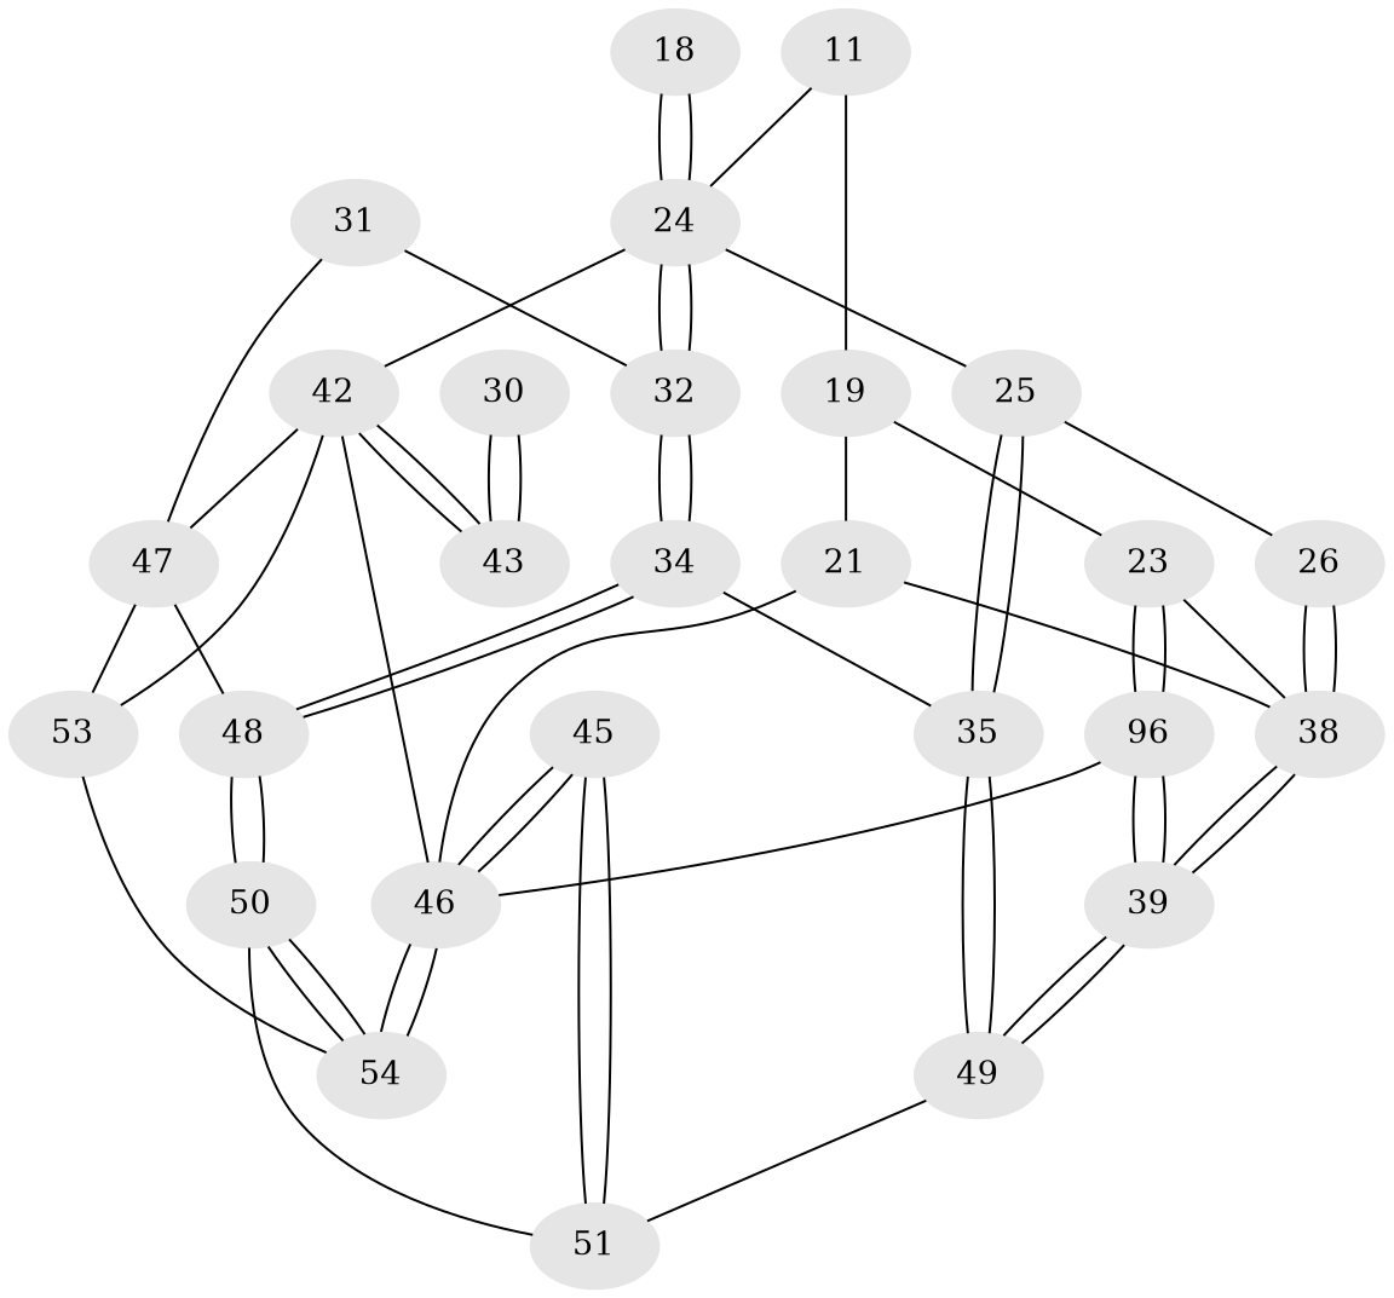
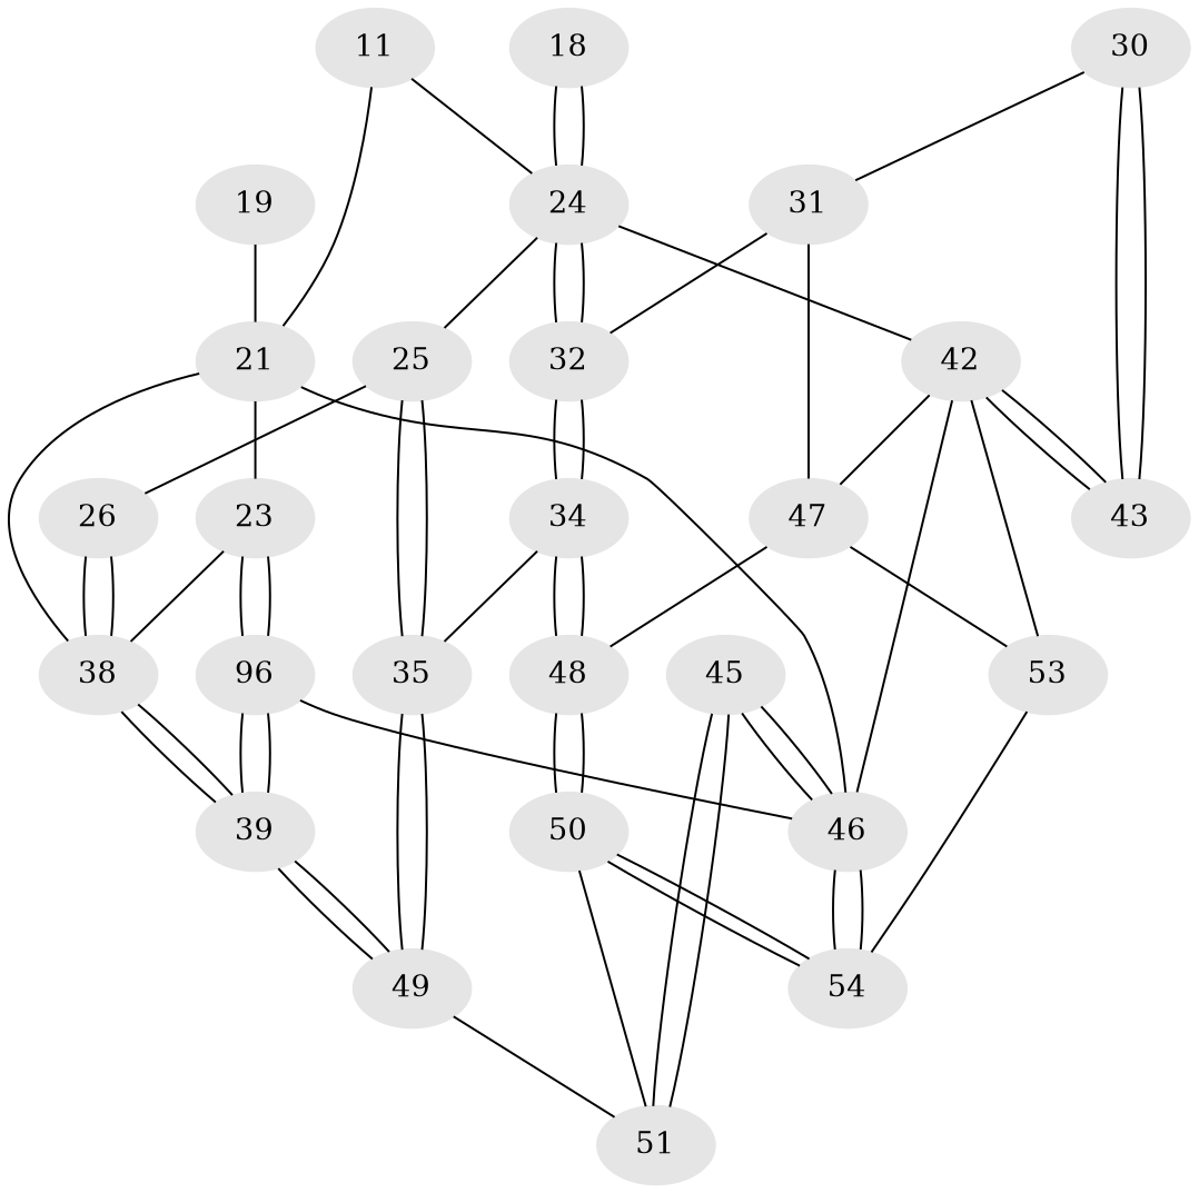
  graph {
    node [color=gray90 style=filled]
    19 [super="+7"]
    11
    24 [super="+15+17"]
    21 [super="+5+4+20"]
    25
    32
    42 [super="+41+40+14"]
    18
    23 [super="+22"]
    38 [super="+28+27"]
    46 [super="+2+37"]
    n12 [label=96]
    39
    54
    26
    35
    34
    43 [super="+33+29"]
    47 [super="+44"]
    53 [super="+52"]
    49
    30
    31
    48
    50
    51
    45
    19 -- 21 [weight=2]
-   11 -- 19 [weight=2]
+   11 -- 21 [weight=2]
    11 -- 24
    24 -- 25
    24 -- 32
    24 -- 32
    24 -- 42 [weight=2]
-   19 -- 23 [weight=2]
+   21 -- 23 [weight=2]
    21 -- 38
    21 -- 46
    25 -- 26
    25 -- 35
    25 -- 35
    32 -- 34
    32 -- 34
    42 -- 46 [weight=3]
    42 -- 43 [weight=3]
    42 -- 43
    42 -- 47
    42 -- 53 [weight=2]
    18 -- 24 [weight=3]
    18 -- 24
    23 -- 38
    23 -- n12
    23 -- n12
    38 -- 39
    38 -- 39
    46 -- 54
    46 -- 54
    n12 -- 46
    n12 -- 39
    n12 -- 39
    39 -- 49
    39 -- 49
    26 -- 38 [weight=2]
    26 -- 38
    35 -- 49
    35 -- 49
    34 -- 35
    34 -- 48
    34 -- 48
    47 -- 53
    47 -- 48
    53 -- 54
    49 -- 51
    30 -- 43 [weight=2]
    30 -- 43
+   30 -- 31
    31 -- 32
    31 -- 47
    48 -- 50
    48 -- 50
    50 -- 54
    50 -- 54
    50 -- 51
    45 -- 46 [weight=2]
    45 -- 46
    45 -- 51
    45 -- 51
  }
